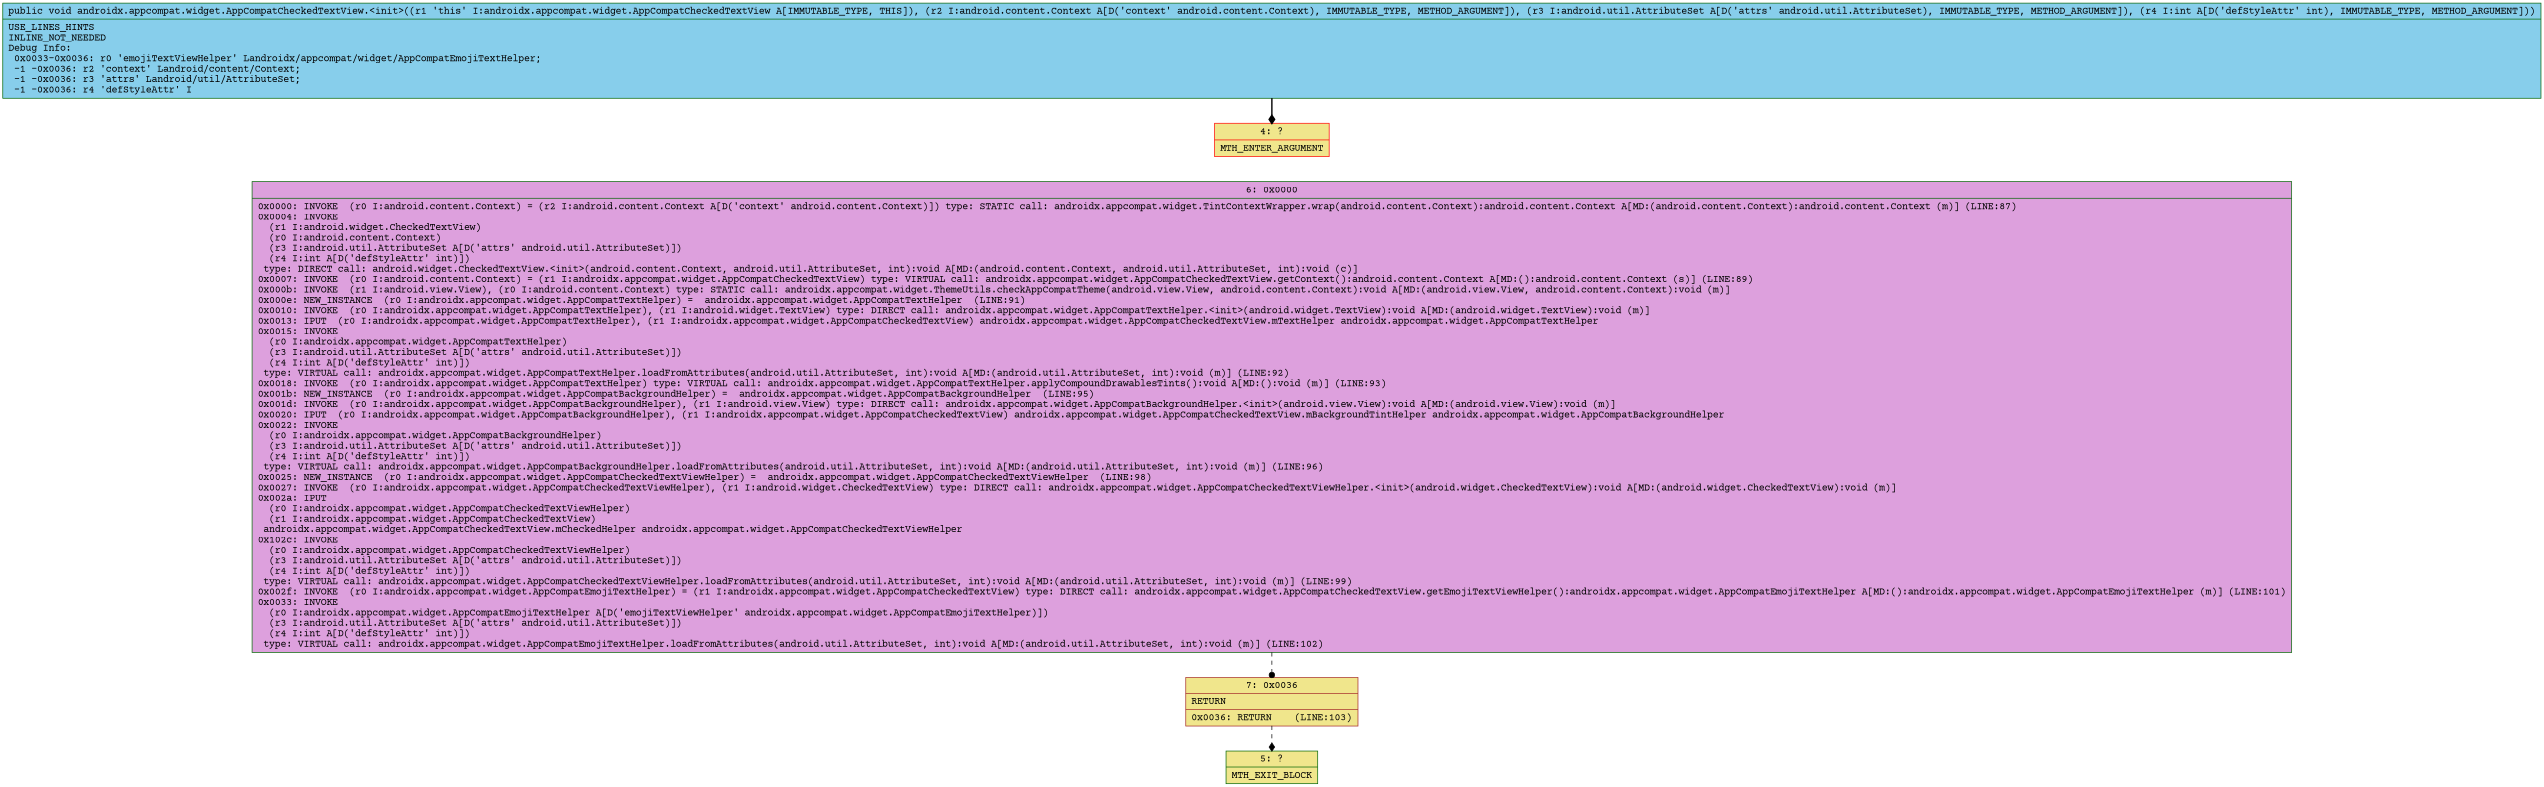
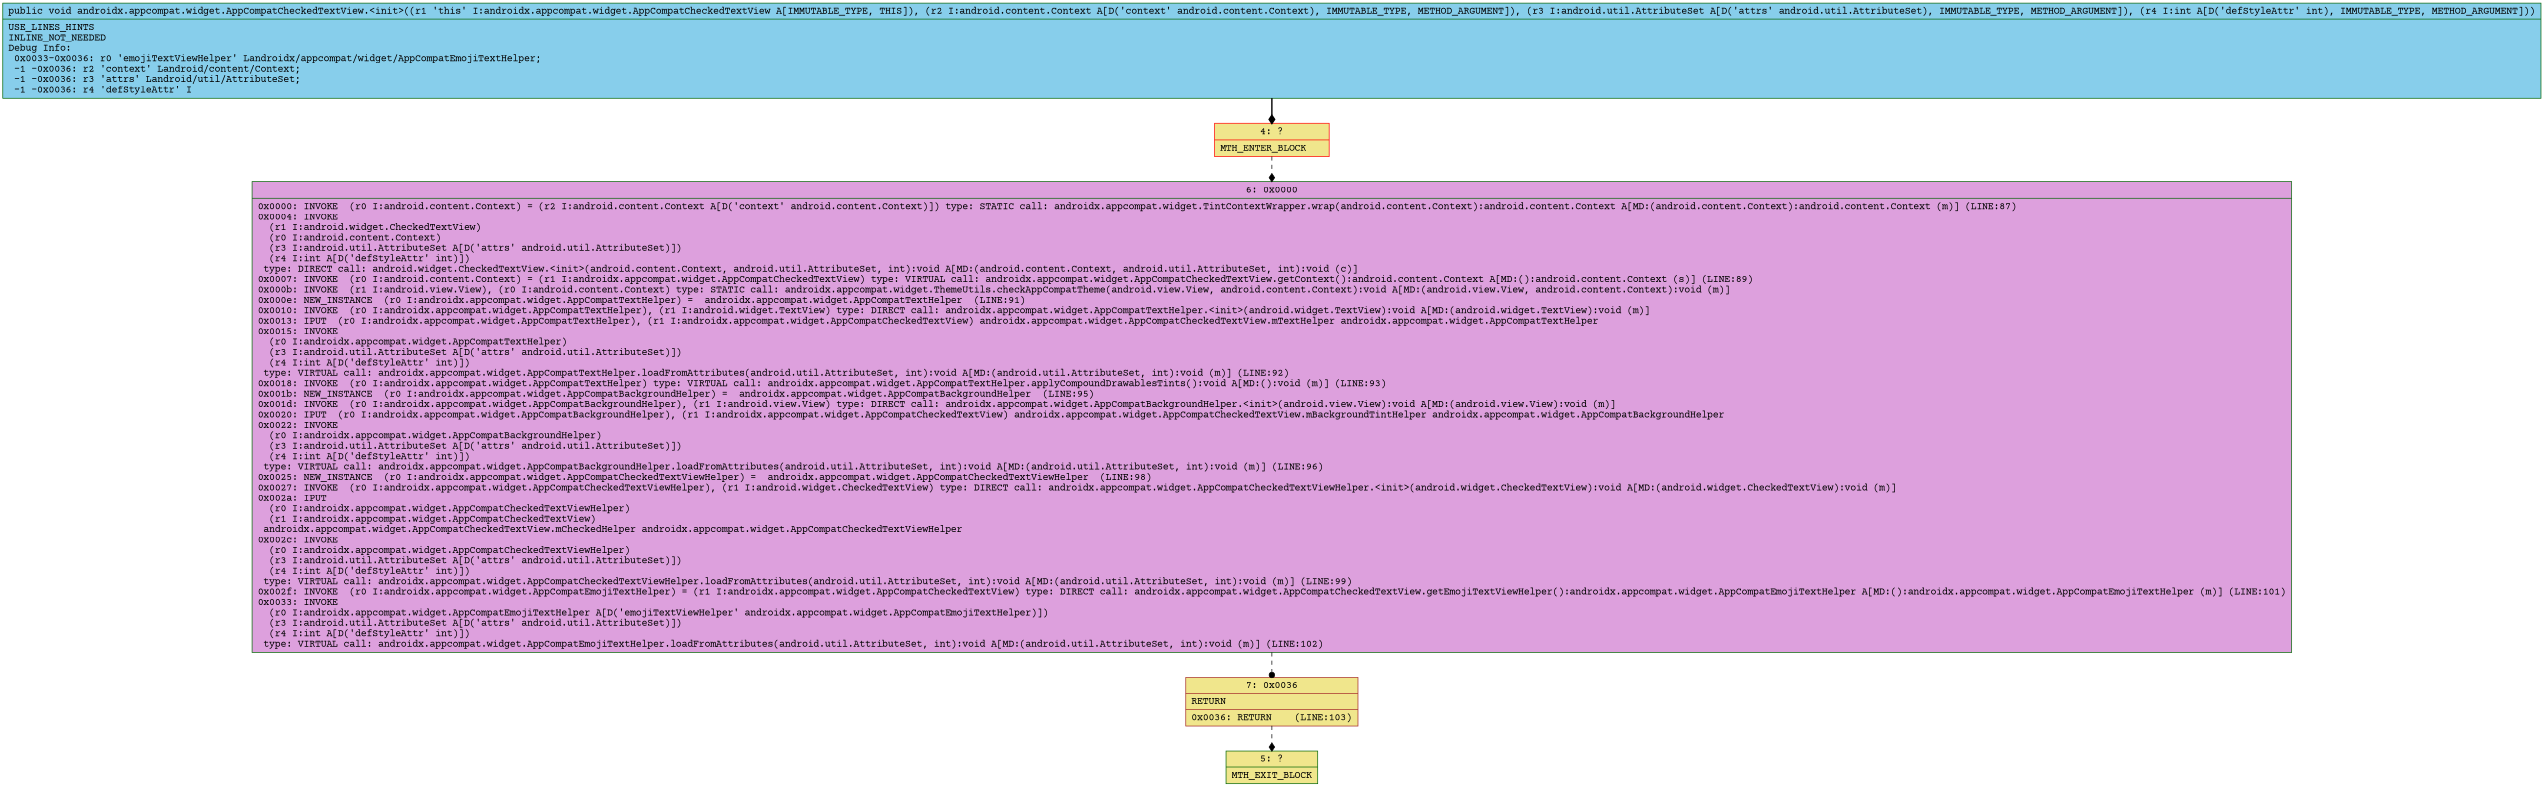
  digraph {
    fontname="Courier Prime"
    node [color=darkgreen fillcolor=khaki fontname="Courier Prime" shape=record style=filled]
    edge [arrowhead=diamond fontname="Courier Prime" style=dashed]
-   n1 [color=red label="{4\:\ ?|MTH_ENTER_ARGUMENT\l}"]
-   n2 [fillcolor=plum label="{6\:\ 0x0000|0x0000: INVOKE  (r0 I:android.content.Context) = (r2 I:android.content.Context A[D('context' android.content.Context)]) type: STATIC call: androidx.appcompat.widget.TintContextWrapper.wrap(android.content.Context):android.content.Context A[MD:(android.content.Context):android.content.Context (m)] (LINE:87)\l0x0004: INVOKE  \l  (r1 I:android.widget.CheckedTextView)\l  (r0 I:android.content.Context)\l  (r3 I:android.util.AttributeSet A[D('attrs' android.util.AttributeSet)])\l  (r4 I:int A[D('defStyleAttr' int)])\l type: DIRECT call: android.widget.CheckedTextView.\<init\>(android.content.Context, android.util.AttributeSet, int):void A[MD:(android.content.Context, android.util.AttributeSet, int):void (c)]\l0x0007: INVOKE  (r0 I:android.content.Context) = (r1 I:androidx.appcompat.widget.AppCompatCheckedTextView) type: VIRTUAL call: androidx.appcompat.widget.AppCompatCheckedTextView.getContext():android.content.Context A[MD:():android.content.Context (s)] (LINE:89)\l0x000b: INVOKE  (r1 I:android.view.View), (r0 I:android.content.Context) type: STATIC call: androidx.appcompat.widget.ThemeUtils.checkAppCompatTheme(android.view.View, android.content.Context):void A[MD:(android.view.View, android.content.Context):void (m)]\l0x000e: NEW_INSTANCE  (r0 I:androidx.appcompat.widget.AppCompatTextHelper) =  androidx.appcompat.widget.AppCompatTextHelper  (LINE:91)\l0x0010: INVOKE  (r0 I:androidx.appcompat.widget.AppCompatTextHelper), (r1 I:android.widget.TextView) type: DIRECT call: androidx.appcompat.widget.AppCompatTextHelper.\<init\>(android.widget.TextView):void A[MD:(android.widget.TextView):void (m)]\l0x0013: IPUT  (r0 I:androidx.appcompat.widget.AppCompatTextHelper), (r1 I:androidx.appcompat.widget.AppCompatCheckedTextView) androidx.appcompat.widget.AppCompatCheckedTextView.mTextHelper androidx.appcompat.widget.AppCompatTextHelper \l0x0015: INVOKE  \l  (r0 I:androidx.appcompat.widget.AppCompatTextHelper)\l  (r3 I:android.util.AttributeSet A[D('attrs' android.util.AttributeSet)])\l  (r4 I:int A[D('defStyleAttr' int)])\l type: VIRTUAL call: androidx.appcompat.widget.AppCompatTextHelper.loadFromAttributes(android.util.AttributeSet, int):void A[MD:(android.util.AttributeSet, int):void (m)] (LINE:92)\l0x0018: INVOKE  (r0 I:androidx.appcompat.widget.AppCompatTextHelper) type: VIRTUAL call: androidx.appcompat.widget.AppCompatTextHelper.applyCompoundDrawablesTints():void A[MD:():void (m)] (LINE:93)\l0x001b: NEW_INSTANCE  (r0 I:androidx.appcompat.widget.AppCompatBackgroundHelper) =  androidx.appcompat.widget.AppCompatBackgroundHelper  (LINE:95)\l0x001d: INVOKE  (r0 I:androidx.appcompat.widget.AppCompatBackgroundHelper), (r1 I:android.view.View) type: DIRECT call: androidx.appcompat.widget.AppCompatBackgroundHelper.\<init\>(android.view.View):void A[MD:(android.view.View):void (m)]\l0x0020: IPUT  (r0 I:androidx.appcompat.widget.AppCompatBackgroundHelper), (r1 I:androidx.appcompat.widget.AppCompatCheckedTextView) androidx.appcompat.widget.AppCompatCheckedTextView.mBackgroundTintHelper androidx.appcompat.widget.AppCompatBackgroundHelper \l0x0022: INVOKE  \l  (r0 I:androidx.appcompat.widget.AppCompatBackgroundHelper)\l  (r3 I:android.util.AttributeSet A[D('attrs' android.util.AttributeSet)])\l  (r4 I:int A[D('defStyleAttr' int)])\l type: VIRTUAL call: androidx.appcompat.widget.AppCompatBackgroundHelper.loadFromAttributes(android.util.AttributeSet, int):void A[MD:(android.util.AttributeSet, int):void (m)] (LINE:96)\l0x0025: NEW_INSTANCE  (r0 I:androidx.appcompat.widget.AppCompatCheckedTextViewHelper) =  androidx.appcompat.widget.AppCompatCheckedTextViewHelper  (LINE:98)\l0x0027: INVOKE  (r0 I:androidx.appcompat.widget.AppCompatCheckedTextViewHelper), (r1 I:android.widget.CheckedTextView) type: DIRECT call: androidx.appcompat.widget.AppCompatCheckedTextViewHelper.\<init\>(android.widget.CheckedTextView):void A[MD:(android.widget.CheckedTextView):void (m)]\l0x002a: IPUT  \l  (r0 I:androidx.appcompat.widget.AppCompatCheckedTextViewHelper)\l  (r1 I:androidx.appcompat.widget.AppCompatCheckedTextView)\l androidx.appcompat.widget.AppCompatCheckedTextView.mCheckedHelper androidx.appcompat.widget.AppCompatCheckedTextViewHelper \l0x102c: INVOKE  \l  (r0 I:androidx.appcompat.widget.AppCompatCheckedTextViewHelper)\l  (r3 I:android.util.AttributeSet A[D('attrs' android.util.AttributeSet)])\l  (r4 I:int A[D('defStyleAttr' int)])\l type: VIRTUAL call: androidx.appcompat.widget.AppCompatCheckedTextViewHelper.loadFromAttributes(android.util.AttributeSet, int):void A[MD:(android.util.AttributeSet, int):void (m)] (LINE:99)\l0x002f: INVOKE  (r0 I:androidx.appcompat.widget.AppCompatEmojiTextHelper) = (r1 I:androidx.appcompat.widget.AppCompatCheckedTextView) type: DIRECT call: androidx.appcompat.widget.AppCompatCheckedTextView.getEmojiTextViewHelper():androidx.appcompat.widget.AppCompatEmojiTextHelper A[MD:():androidx.appcompat.widget.AppCompatEmojiTextHelper (m)] (LINE:101)\l0x0033: INVOKE  \l  (r0 I:androidx.appcompat.widget.AppCompatEmojiTextHelper A[D('emojiTextViewHelper' androidx.appcompat.widget.AppCompatEmojiTextHelper)])\l  (r3 I:android.util.AttributeSet A[D('attrs' android.util.AttributeSet)])\l  (r4 I:int A[D('defStyleAttr' int)])\l type: VIRTUAL call: androidx.appcompat.widget.AppCompatEmojiTextHelper.loadFromAttributes(android.util.AttributeSet, int):void A[MD:(android.util.AttributeSet, int):void (m)] (LINE:102)\l}"]
+   n1 [color=red label="{4\:\ ?|MTH_ENTER_BLOCK\l}"]
+   n2 [fillcolor=plum label="{6\:\ 0x0000|0x0000: INVOKE  (r0 I:android.content.Context) = (r2 I:android.content.Context A[D('context' android.content.Context)]) type: STATIC call: androidx.appcompat.widget.TintContextWrapper.wrap(android.content.Context):android.content.Context A[MD:(android.content.Context):android.content.Context (m)] (LINE:87)\l0x0004: INVOKE  \l  (r1 I:android.widget.CheckedTextView)\l  (r0 I:android.content.Context)\l  (r3 I:android.util.AttributeSet A[D('attrs' android.util.AttributeSet)])\l  (r4 I:int A[D('defStyleAttr' int)])\l type: DIRECT call: android.widget.CheckedTextView.\<init\>(android.content.Context, android.util.AttributeSet, int):void A[MD:(android.content.Context, android.util.AttributeSet, int):void (c)]\l0x0007: INVOKE  (r0 I:android.content.Context) = (r1 I:androidx.appcompat.widget.AppCompatCheckedTextView) type: VIRTUAL call: androidx.appcompat.widget.AppCompatCheckedTextView.getContext():android.content.Context A[MD:():android.content.Context (s)] (LINE:89)\l0x000b: INVOKE  (r1 I:android.view.View), (r0 I:android.content.Context) type: STATIC call: androidx.appcompat.widget.ThemeUtils.checkAppCompatTheme(android.view.View, android.content.Context):void A[MD:(android.view.View, android.content.Context):void (m)]\l0x000e: NEW_INSTANCE  (r0 I:androidx.appcompat.widget.AppCompatTextHelper) =  androidx.appcompat.widget.AppCompatTextHelper  (LINE:91)\l0x0010: INVOKE  (r0 I:androidx.appcompat.widget.AppCompatTextHelper), (r1 I:android.widget.TextView) type: DIRECT call: androidx.appcompat.widget.AppCompatTextHelper.\<init\>(android.widget.TextView):void A[MD:(android.widget.TextView):void (m)]\l0x0013: IPUT  (r0 I:androidx.appcompat.widget.AppCompatTextHelper), (r1 I:androidx.appcompat.widget.AppCompatCheckedTextView) androidx.appcompat.widget.AppCompatCheckedTextView.mTextHelper androidx.appcompat.widget.AppCompatTextHelper \l0x0015: INVOKE  \l  (r0 I:androidx.appcompat.widget.AppCompatTextHelper)\l  (r3 I:android.util.AttributeSet A[D('attrs' android.util.AttributeSet)])\l  (r4 I:int A[D('defStyleAttr' int)])\l type: VIRTUAL call: androidx.appcompat.widget.AppCompatTextHelper.loadFromAttributes(android.util.AttributeSet, int):void A[MD:(android.util.AttributeSet, int):void (m)] (LINE:92)\l0x0018: INVOKE  (r0 I:androidx.appcompat.widget.AppCompatTextHelper) type: VIRTUAL call: androidx.appcompat.widget.AppCompatTextHelper.applyCompoundDrawablesTints():void A[MD:():void (m)] (LINE:93)\l0x001b: NEW_INSTANCE  (r0 I:androidx.appcompat.widget.AppCompatBackgroundHelper) =  androidx.appcompat.widget.AppCompatBackgroundHelper  (LINE:95)\l0x001d: INVOKE  (r0 I:androidx.appcompat.widget.AppCompatBackgroundHelper), (r1 I:android.view.View) type: DIRECT call: androidx.appcompat.widget.AppCompatBackgroundHelper.\<init\>(android.view.View):void A[MD:(android.view.View):void (m)]\l0x0020: IPUT  (r0 I:androidx.appcompat.widget.AppCompatBackgroundHelper), (r1 I:androidx.appcompat.widget.AppCompatCheckedTextView) androidx.appcompat.widget.AppCompatCheckedTextView.mBackgroundTintHelper androidx.appcompat.widget.AppCompatBackgroundHelper \l0x0022: INVOKE  \l  (r0 I:androidx.appcompat.widget.AppCompatBackgroundHelper)\l  (r3 I:android.util.AttributeSet A[D('attrs' android.util.AttributeSet)])\l  (r4 I:int A[D('defStyleAttr' int)])\l type: VIRTUAL call: androidx.appcompat.widget.AppCompatBackgroundHelper.loadFromAttributes(android.util.AttributeSet, int):void A[MD:(android.util.AttributeSet, int):void (m)] (LINE:96)\l0x0025: NEW_INSTANCE  (r0 I:androidx.appcompat.widget.AppCompatCheckedTextViewHelper) =  androidx.appcompat.widget.AppCompatCheckedTextViewHelper  (LINE:98)\l0x0027: INVOKE  (r0 I:androidx.appcompat.widget.AppCompatCheckedTextViewHelper), (r1 I:android.widget.CheckedTextView) type: DIRECT call: androidx.appcompat.widget.AppCompatCheckedTextViewHelper.\<init\>(android.widget.CheckedTextView):void A[MD:(android.widget.CheckedTextView):void (m)]\l0x002a: IPUT  \l  (r0 I:androidx.appcompat.widget.AppCompatCheckedTextViewHelper)\l  (r1 I:androidx.appcompat.widget.AppCompatCheckedTextView)\l androidx.appcompat.widget.AppCompatCheckedTextView.mCheckedHelper androidx.appcompat.widget.AppCompatCheckedTextViewHelper \l0x002c: INVOKE  \l  (r0 I:androidx.appcompat.widget.AppCompatCheckedTextViewHelper)\l  (r3 I:android.util.AttributeSet A[D('attrs' android.util.AttributeSet)])\l  (r4 I:int A[D('defStyleAttr' int)])\l type: VIRTUAL call: androidx.appcompat.widget.AppCompatCheckedTextViewHelper.loadFromAttributes(android.util.AttributeSet, int):void A[MD:(android.util.AttributeSet, int):void (m)] (LINE:99)\l0x002f: INVOKE  (r0 I:androidx.appcompat.widget.AppCompatEmojiTextHelper) = (r1 I:androidx.appcompat.widget.AppCompatCheckedTextView) type: DIRECT call: androidx.appcompat.widget.AppCompatCheckedTextView.getEmojiTextViewHelper():androidx.appcompat.widget.AppCompatEmojiTextHelper A[MD:():androidx.appcompat.widget.AppCompatEmojiTextHelper (m)] (LINE:101)\l0x0033: INVOKE  \l  (r0 I:androidx.appcompat.widget.AppCompatEmojiTextHelper A[D('emojiTextViewHelper' androidx.appcompat.widget.AppCompatEmojiTextHelper)])\l  (r3 I:android.util.AttributeSet A[D('attrs' android.util.AttributeSet)])\l  (r4 I:int A[D('defStyleAttr' int)])\l type: VIRTUAL call: androidx.appcompat.widget.AppCompatEmojiTextHelper.loadFromAttributes(android.util.AttributeSet, int):void A[MD:(android.util.AttributeSet, int):void (m)] (LINE:102)\l}"]
    n3 [color=brown label="{7\:\ 0x0036|RETURN\l|0x0036: RETURN    (LINE:103)\l}"]
    n4 [label="{5\:\ ?|MTH_EXIT_BLOCK\l}"]
    n5 [fillcolor=skyblue label="{public void androidx.appcompat.widget.AppCompatCheckedTextView.\<init\>((r1 'this' I:androidx.appcompat.widget.AppCompatCheckedTextView A[IMMUTABLE_TYPE, THIS]), (r2 I:android.content.Context A[D('context' android.content.Context), IMMUTABLE_TYPE, METHOD_ARGUMENT]), (r3 I:android.util.AttributeSet A[D('attrs' android.util.AttributeSet), IMMUTABLE_TYPE, METHOD_ARGUMENT]), (r4 I:int A[D('defStyleAttr' int), IMMUTABLE_TYPE, METHOD_ARGUMENT]))  | USE_LINES_HINTS\lINLINE_NOT_NEEDED\lDebug Info:\l  0x0033\-0x0036: r0 'emojiTextViewHelper' Landroidx\/appcompat\/widget\/AppCompatEmojiTextHelper;\l  \-1 \-0x0036: r2 'context' Landroid\/content\/Context;\l  \-1 \-0x0036: r3 'attrs' Landroid\/util\/AttributeSet;\l  \-1 \-0x0036: r4 'defStyleAttr' I\l}"]
+   n1 -> n2
    n2 -> n3 [arrowhead=dot]
    n3 -> n4
    n5 -> n1 [style=bold]
  }
